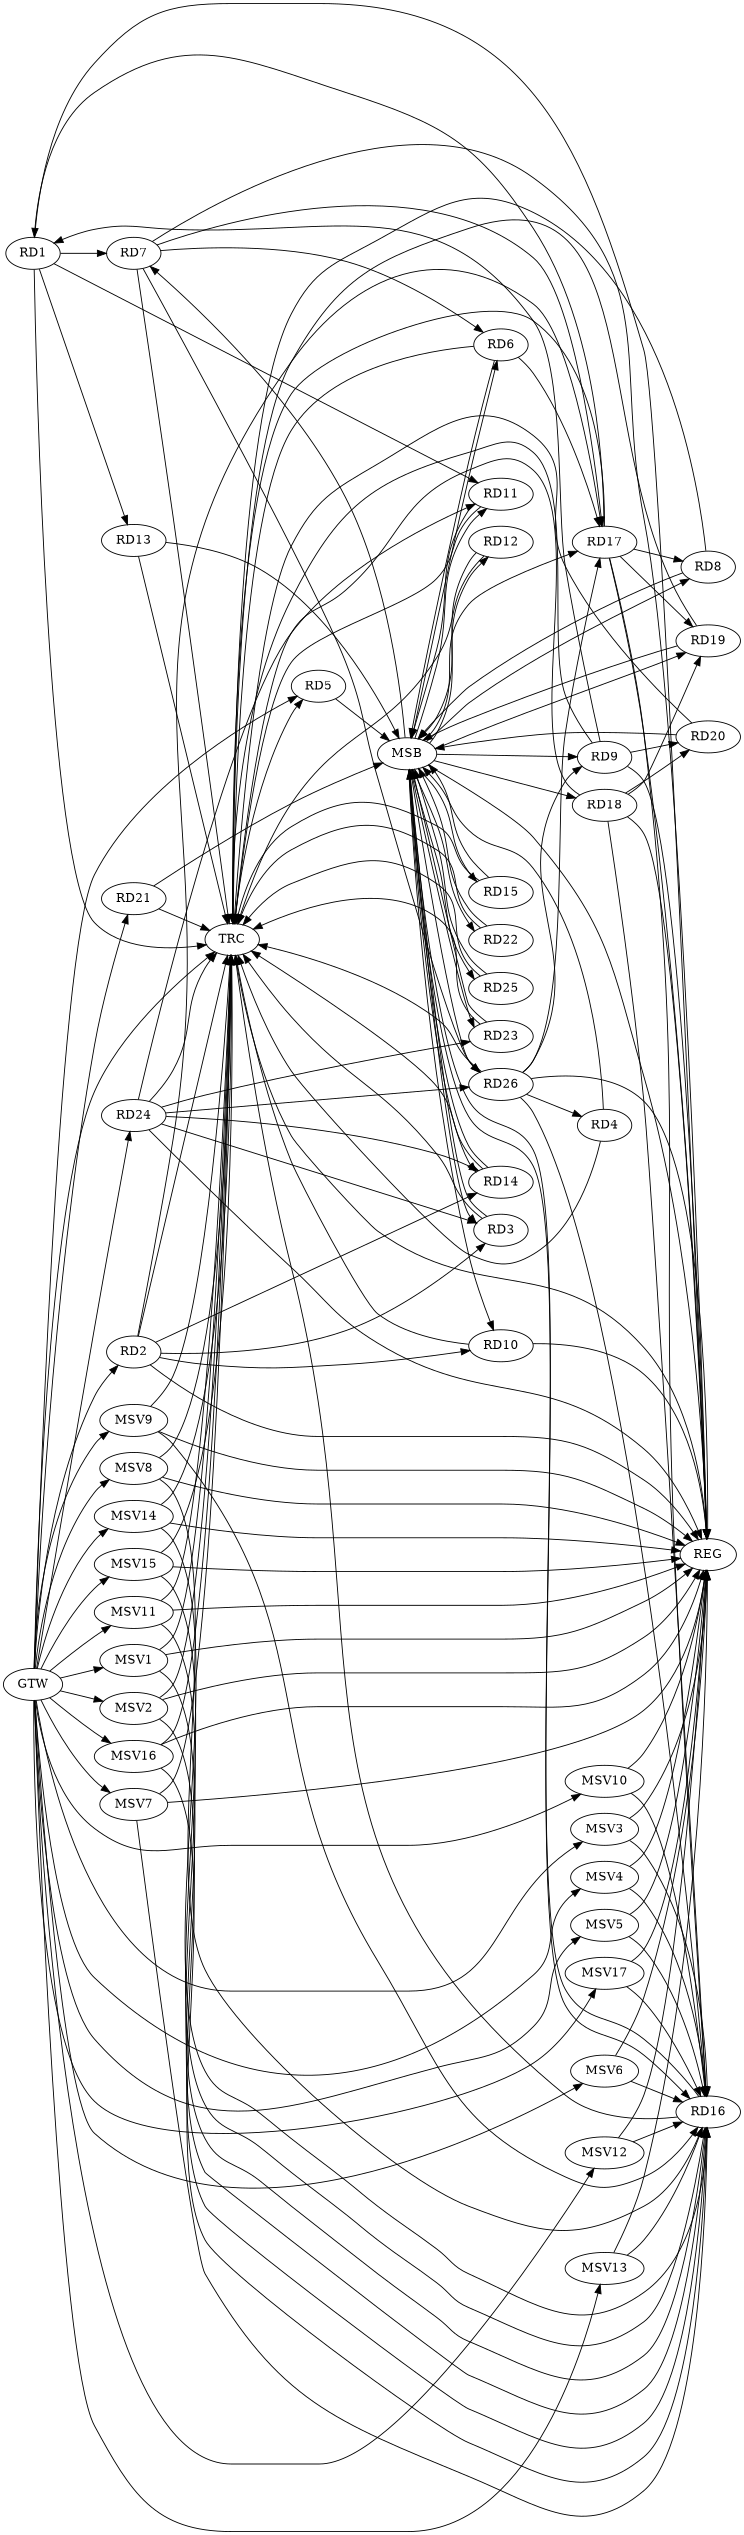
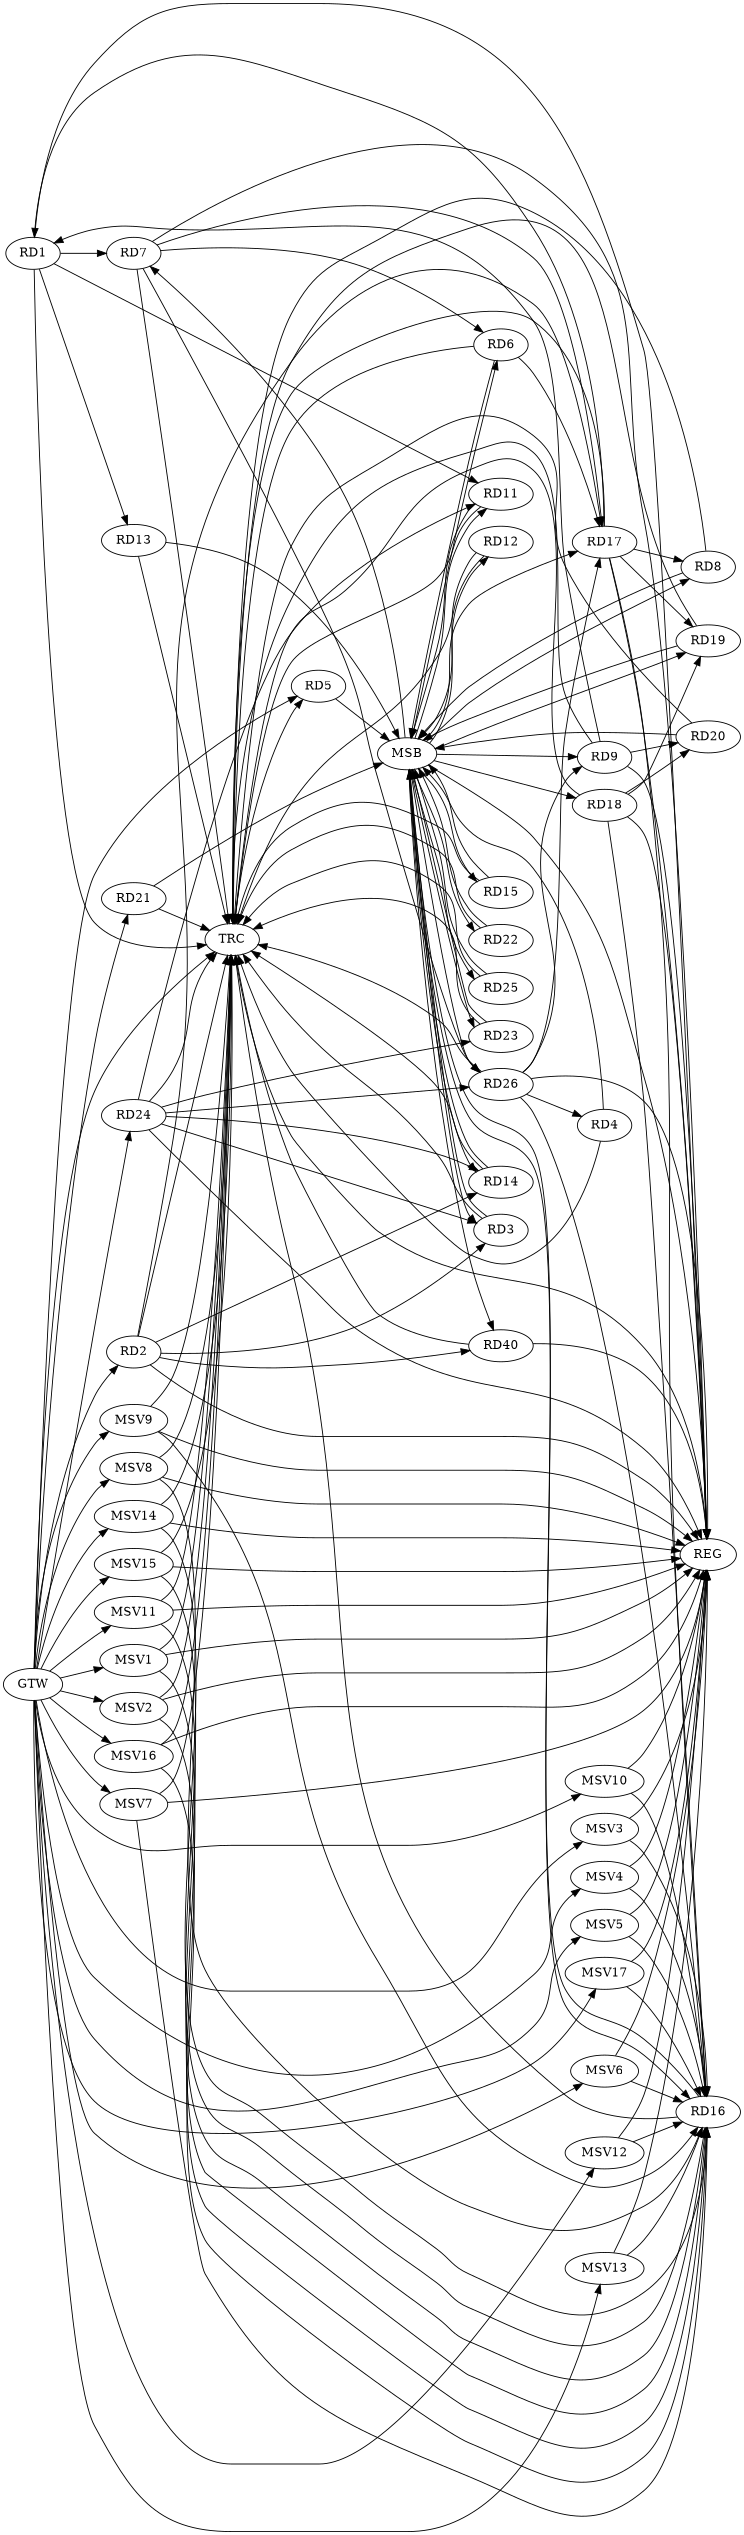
  strict digraph {
    rankdir=LR
    n1 [label=RD1]
    n2 [label=RD7]
    n3 [label=RD11]
    n4 [label=RD13]
    n5 [label=REG]
    n6 [label=TRC]
    n7 [label=RD17]
    n8 [label=RD6]
    n9 [label=RD26]
    n10 [label=MSB]
    n11 [label=RD5]
    n12 [label=RD2]
    n13 [label=RD3]
-   n14 [label=RD10]
+   n14 [label=RD40]
    n15 [label=RD14]
    n16 [label=RD8]
    n17 [label=RD16]
    n18 [label=RD19]
    n19 [label=RD9]
    n20 [label=RD12]
    n21 [label=RD15]
    n22 [label=RD18]
    n23 [label=RD22]
    n24 [label=RD23]
    n25 [label=RD25]
    n26 [label=RD4]
    n27 [label=RD20]
    n28 [label=RD21]
    n29 [label=RD24]
    n30 [label=GTW]
    n31 [label=MSV1]
    n32 [label=MSV2]
    n33 [label=MSV3]
    n34 [label=MSV4]
    n35 [label=MSV5]
    n36 [label=MSV6]
    n37 [label=MSV7]
    n38 [label=MSV8]
    n39 [label=MSV9]
    n40 [label=MSV10]
    n41 [label=MSV11]
    n42 [label=MSV12]
    n43 [label=MSV13]
    n44 [label=MSV14]
    n45 [label=MSV15]
    n46 [label=MSV16]
    n47 [label=MSV17]
    n1 -> n2
    n1 -> n3
    n1 -> n4
    n1 -> n5
    n1 -> n6
    n2 -> n5
    n2 -> n6
    n2 -> n7
    n2 -> n8
    n2 -> n9
    n3 -> n6
    n3 -> n10
    n4 -> n6
    n4 -> n10
    n6 -> n5
    n6 -> n11
    n7 -> n1
    n7 -> n5
    n7 -> n6
    n7 -> n16
    n7 -> n17
    n7 -> n18
    n8 -> n6
    n8 -> n7
    n8 -> n10
    n9 -> n5
    n9 -> n6
    n9 -> n7
    n9 -> n17
    n9 -> n19
    n9 -> n26
    n10 -> n2
    n10 -> n3
    n10 -> n5
    n10 -> n7
    n10 -> n8
    n10 -> n9
    n10 -> n13
    n10 -> n14
    n10 -> n15
    n10 -> n16
    n10 -> n17
    n10 -> n18
    n10 -> n19
    n10 -> n20
    n10 -> n21
    n10 -> n22
    n10 -> n23
    n10 -> n24
    n10 -> n25
    n11 -> n10
    n12 -> n5
    n12 -> n6
    n12 -> n7
    n12 -> n13
    n12 -> n14
    n12 -> n15
    n13 -> n6
    n13 -> n10
    n14 -> n5
    n14 -> n6
    n15 -> n6
    n15 -> n10
    n16 -> n6
    n16 -> n10
    n17 -> n6
    n17 -> n10
    n18 -> n6
    n18 -> n10
    n19 -> n1
    n19 -> n5
    n19 -> n6
    n19 -> n27
    n20 -> n6
    n20 -> n10
    n21 -> n6
    n21 -> n10
    n22 -> n5
    n22 -> n6
    n22 -> n17
    n22 -> n18
    n22 -> n27
    n23 -> n6
    n23 -> n10
    n24 -> n6
    n24 -> n10
    n25 -> n6
    n25 -> n10
    n26 -> n6
    n26 -> n10
    n27 -> n6
    n27 -> n10
    n28 -> n6
    n28 -> n10
    n29 -> n3
    n29 -> n5
    n29 -> n6
    n29 -> n9
    n29 -> n13
    n29 -> n15
    n29 -> n24
    n30 -> n6
    n30 -> n11
    n30 -> n12
    n30 -> n28
    n30 -> n29
    n30 -> n31
    n30 -> n32
    n30 -> n33
    n30 -> n34
    n30 -> n35
    n30 -> n36
    n30 -> n37
    n30 -> n38
    n30 -> n39
    n30 -> n40
    n30 -> n41
    n30 -> n42
    n30 -> n43
    n30 -> n44
    n30 -> n45
    n30 -> n46
    n30 -> n47
    n31 -> n5
    n31 -> n6
    n31 -> n17
    n32 -> n5
    n32 -> n6
    n32 -> n17
    n33 -> n5
    n33 -> n17
    n34 -> n5
    n34 -> n17
    n35 -> n5
    n35 -> n17
    n36 -> n5
    n36 -> n17
    n37 -> n5
    n37 -> n6
    n37 -> n17
    n38 -> n5
    n38 -> n6
    n38 -> n17
    n39 -> n5
    n39 -> n6
    n39 -> n17
    n40 -> n5
    n40 -> n17
    n41 -> n5
    n41 -> n6
    n41 -> n17
    n42 -> n5
    n42 -> n17
    n43 -> n5
    n43 -> n17
    n44 -> n5
    n44 -> n6
    n44 -> n17
    n45 -> n5
    n45 -> n6
    n45 -> n17
    n46 -> n5
    n46 -> n6
    n46 -> n17
    n47 -> n5
    n47 -> n17
  }
